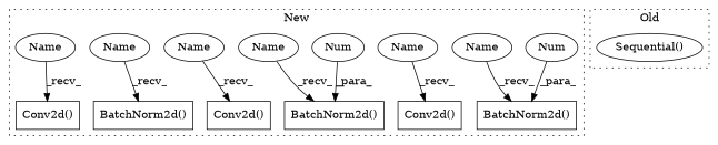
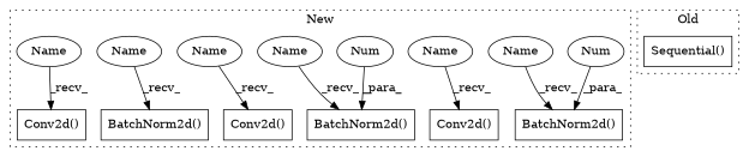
  digraph {
    node [a=75 l=2 shape=ellipse]
    n1 [l="15,1" label="BatchNorm2d()" s="2388,2406" shape=box]
    n2 [l="15,1" label="BatchNorm2d()" s="1476,1494" shape=box]
    n3 [l="10,49" label="Conv2d()" s="2502,2520" shape=box]
    n4 [l="15,1" label="BatchNorm2d()" s="1650,1668" shape=box]
    n5 [l="10,49" label="Conv2d()" s="1204,1220" shape=box]
    n6 [a=76 l=3 label=Num s=1665]
    n7 [l="10,49" label="Conv2d()" s="2307,2325" shape=box]
    n8 [a=76 l=3 label=Num s=2403]
    n9 [a=87 label=Name s=2307]
    n10 [a=87 label=Name s=1650]
    n11 [a=87 label=Name s=2502]
    n12 [a=87 label=Name s=2388]
    n13 [a=87 label=Name s=1476]
    n14 [a=87 label=Name s=1204]
-   n15 [l="14,6" label="Sequential()" s="6962,6977"]
+   n15 [l="14,6" label="Sequential()" s="6962,6977" shape=box]
    subgraph cluster_1 {
      label=New
      style=dotted
      n1
      n2
      n3
      n4
      n5
      n6
      n7
      n8
      n9
      n10
      n11
      n12
      n13
      n14
    }
    subgraph cluster_2 {
      label=Old
      style=dotted
      n15
    }
    n6 -> n4 [label=_para_]
    n8 -> n1 [label=_para_]
    n9 -> n7 [label=_recv_]
    n10 -> n4 [label=_recv_]
    n11 -> n3 [label=_recv_]
    n12 -> n1 [label=_recv_]
    n13 -> n2 [label=_recv_]
    n14 -> n5 [label=_recv_]
  }
